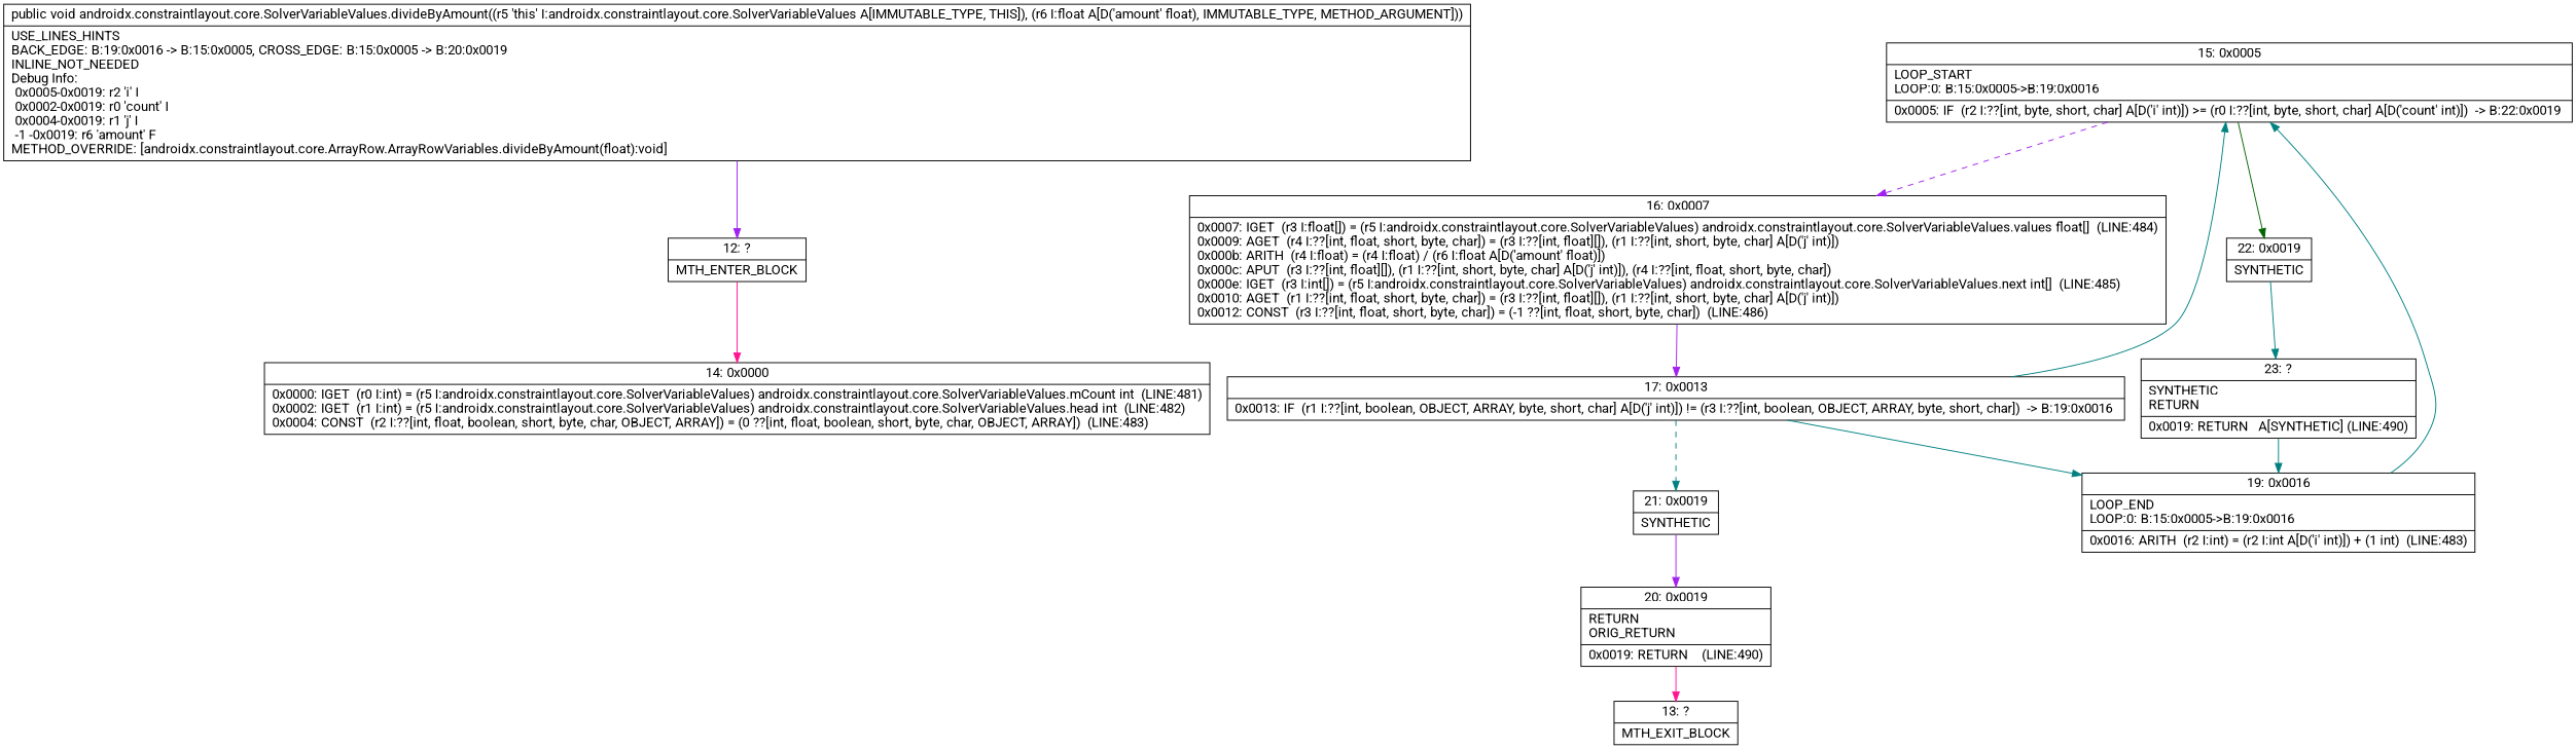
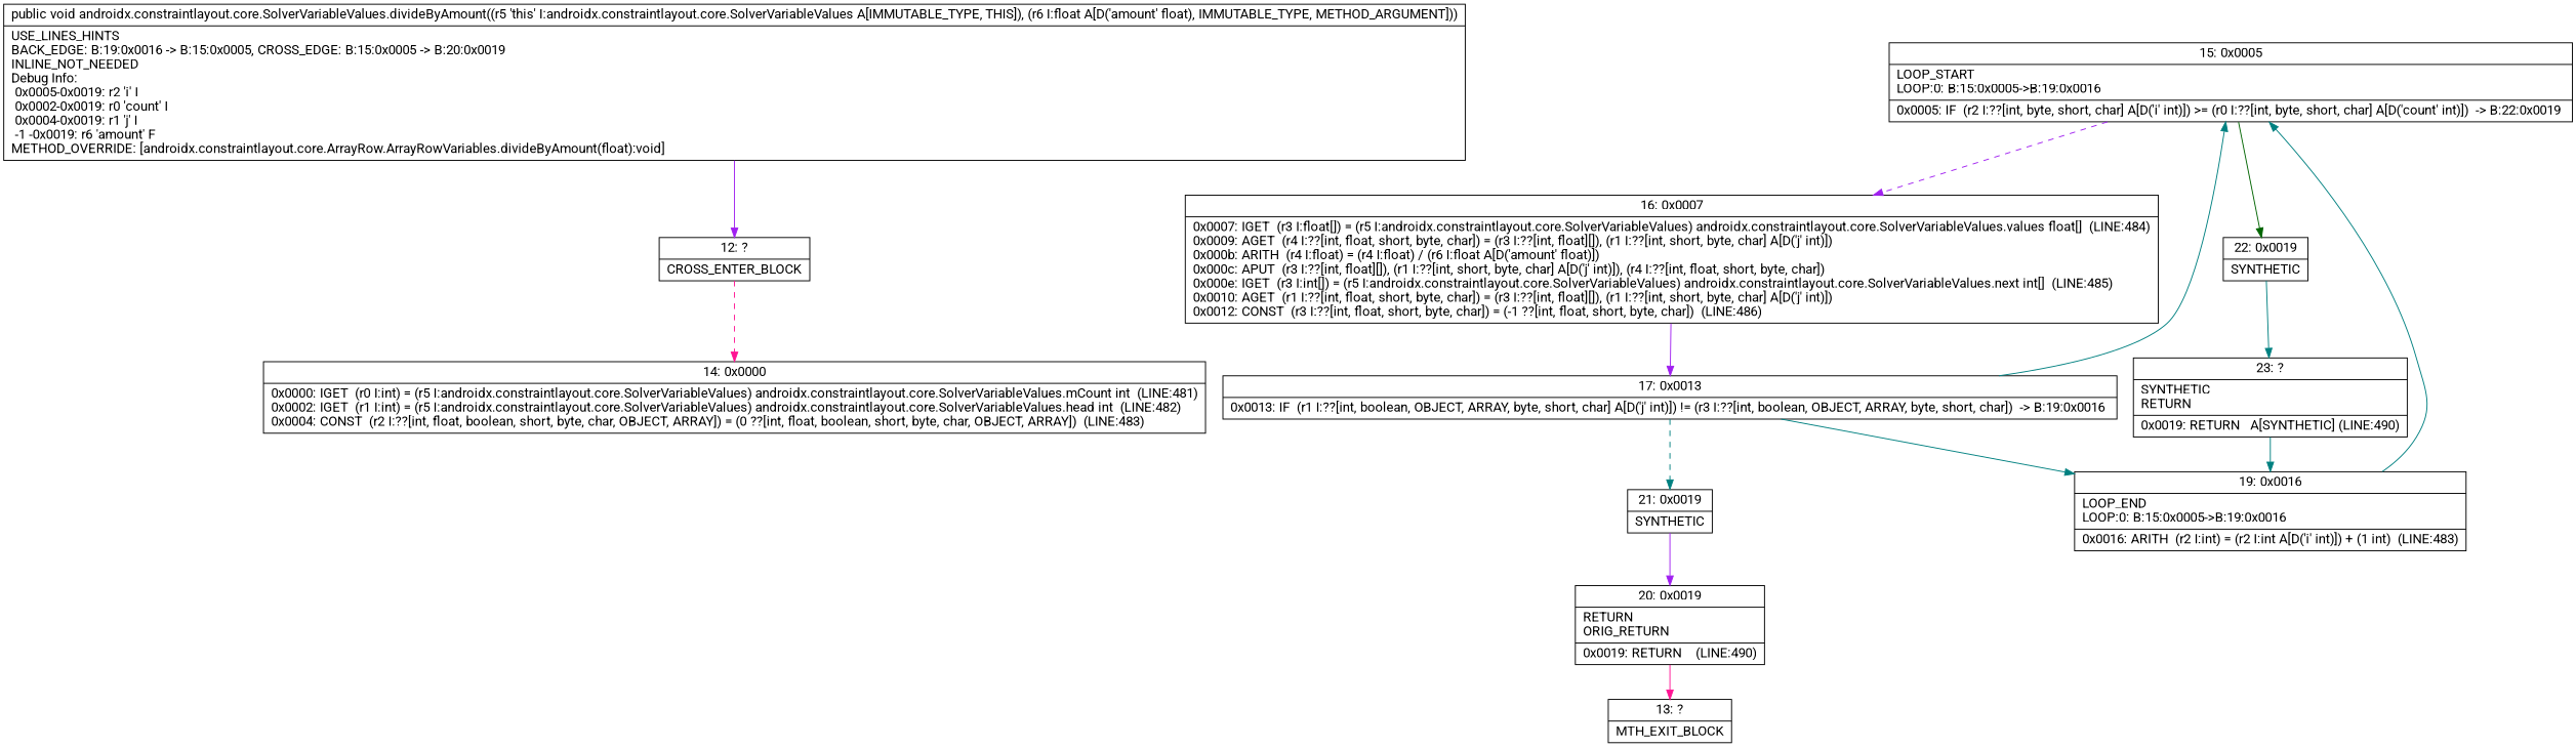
  digraph {
    fontname=Roboto
    node [fontname=Roboto shape=record]
    edge [color=teal fontname=Roboto]
-   n1 [label="{12\:\ ?|MTH_ENTER_BLOCK\l}"]
+   n1 [label="{12\:\ ?|CROSS_ENTER_BLOCK\l}"]
    n2 [label="{14\:\ 0x0000|0x0000: IGET  (r0 I:int) = (r5 I:androidx.constraintlayout.core.SolverVariableValues) androidx.constraintlayout.core.SolverVariableValues.mCount int  (LINE:481)\l0x0002: IGET  (r1 I:int) = (r5 I:androidx.constraintlayout.core.SolverVariableValues) androidx.constraintlayout.core.SolverVariableValues.head int  (LINE:482)\l0x0004: CONST  (r2 I:??[int, float, boolean, short, byte, char, OBJECT, ARRAY]) = (0 ??[int, float, boolean, short, byte, char, OBJECT, ARRAY])  (LINE:483)\l}"]
    n3 [label="{15\:\ 0x0005|LOOP_START\lLOOP:0: B:15:0x0005\-\>B:19:0x0016\l|0x0005: IF  (r2 I:??[int, byte, short, char] A[D('i' int)]) \>= (r0 I:??[int, byte, short, char] A[D('count' int)])  \-\> B:22:0x0019 \l}"]
    n4 [label="{16\:\ 0x0007|0x0007: IGET  (r3 I:float[]) = (r5 I:androidx.constraintlayout.core.SolverVariableValues) androidx.constraintlayout.core.SolverVariableValues.values float[]  (LINE:484)\l0x0009: AGET  (r4 I:??[int, float, short, byte, char]) = (r3 I:??[int, float][]), (r1 I:??[int, short, byte, char] A[D('j' int)]) \l0x000b: ARITH  (r4 I:float) = (r4 I:float) \/ (r6 I:float A[D('amount' float)]) \l0x000c: APUT  (r3 I:??[int, float][]), (r1 I:??[int, short, byte, char] A[D('j' int)]), (r4 I:??[int, float, short, byte, char]) \l0x000e: IGET  (r3 I:int[]) = (r5 I:androidx.constraintlayout.core.SolverVariableValues) androidx.constraintlayout.core.SolverVariableValues.next int[]  (LINE:485)\l0x0010: AGET  (r1 I:??[int, float, short, byte, char]) = (r3 I:??[int, float][]), (r1 I:??[int, short, byte, char] A[D('j' int)]) \l0x0012: CONST  (r3 I:??[int, float, short, byte, char]) = (\-1 ??[int, float, short, byte, char])  (LINE:486)\l}"]
    n5 [label="{22\:\ 0x0019|SYNTHETIC\l}"]
    n6 [label="{17\:\ 0x0013|0x0013: IF  (r1 I:??[int, boolean, OBJECT, ARRAY, byte, short, char] A[D('j' int)]) != (r3 I:??[int, boolean, OBJECT, ARRAY, byte, short, char])  \-\> B:19:0x0016 \l}"]
    n7 [label="{23\:\ ?|SYNTHETIC\lRETURN\l|0x0019: RETURN   A[SYNTHETIC] (LINE:490)\l}"]
    n8 [label="{19\:\ 0x0016|LOOP_END\lLOOP:0: B:15:0x0005\-\>B:19:0x0016\l|0x0016: ARITH  (r2 I:int) = (r2 I:int A[D('i' int)]) + (1 int)  (LINE:483)\l}"]
    n9 [label="{21\:\ 0x0019|SYNTHETIC\l}"]
    n10 [label="{20\:\ 0x0019|RETURN\lORIG_RETURN\l|0x0019: RETURN    (LINE:490)\l}"]
    n11 [label="{13\:\ ?|MTH_EXIT_BLOCK\l}"]
    n12 [label="{public void androidx.constraintlayout.core.SolverVariableValues.divideByAmount((r5 'this' I:androidx.constraintlayout.core.SolverVariableValues A[IMMUTABLE_TYPE, THIS]), (r6 I:float A[D('amount' float), IMMUTABLE_TYPE, METHOD_ARGUMENT]))  | USE_LINES_HINTS\lBACK_EDGE: B:19:0x0016 \-\> B:15:0x0005, CROSS_EDGE: B:15:0x0005 \-\> B:20:0x0019\lINLINE_NOT_NEEDED\lDebug Info:\l  0x0005\-0x0019: r2 'i' I\l  0x0002\-0x0019: r0 'count' I\l  0x0004\-0x0019: r1 'j' I\l  \-1 \-0x0019: r6 'amount' F\lMETHOD_OVERRIDE: [androidx.constraintlayout.core.ArrayRow.ArrayRowVariables.divideByAmount(float):void]\l}"]
-   n1 -> n2 [color=deeppink]
+   n1 -> n2 [color=deeppink style=dashed]
    n3 -> n4 [color=purple style=dashed]
    n3 -> n5 [color=darkgreen]
    n4 -> n6 [color=purple]
    n5 -> n7
    n6 -> n3
    n6 -> n8
    n6 -> n9 [style=dashed]
    n7 -> n8
    n8 -> n3
    n9 -> n10 [color=purple]
    n10 -> n11 [color=deeppink]
    n12 -> n1 [color=purple]
  }
